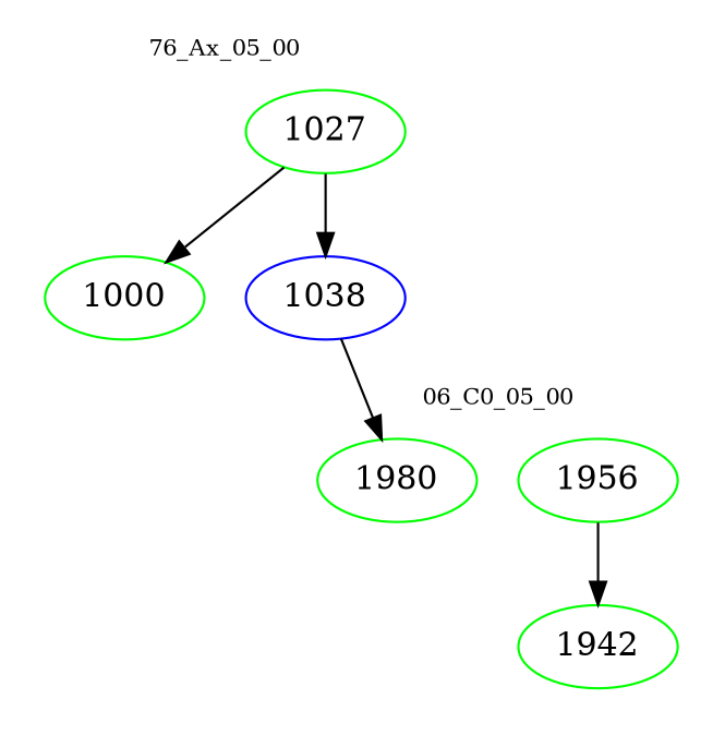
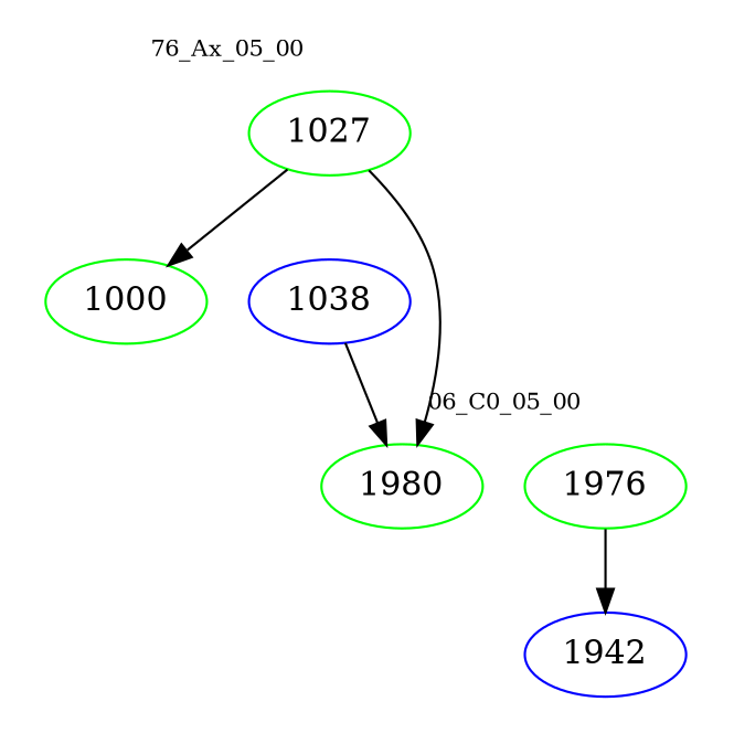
  digraph {
    node [color=green]
    edge [color=black]
    n1 [label=1027]
    n2 [label=1000]
    n3 [color=blue label=1038]
-   n4 [label=1956]
-   n5 [label=1942]
+   n4 [label=1976]
+   n5 [color=blue label=1942]
    n6 [label=1980]
    subgraph cluster_1 {
      color=white
      fontsize=10
      label="76_Ax_05_00"
      n1
      n2
      n3
    }
    subgraph cluster_2 {
      color=white
      fontsize=10
      label="06_C0_05_00"
      n4
      n5
      n6
    }
    n1 -> n2
-   n1 -> n3
+   n1 -> n6
    n3 -> n6
    n4 -> n5
  }
